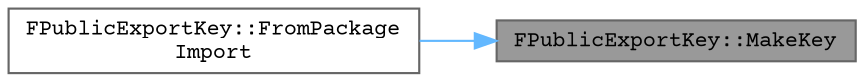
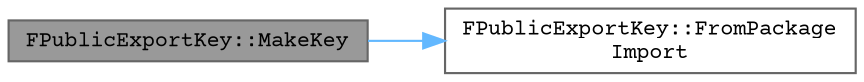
  digraph {
    rankdir=RL
    fontname="Courier Prime"
    node [fontname="Courier Prime" fontsize=10 shape=box style=filled]
    n1 [color=gray40 fillcolor=grey60 fontcolor=black height=0.2 label="FPublicExportKey::MakeKey" width=0.4]
    n2 [color=grey40 fillcolor=white height=0.2 label="FPublicExportKey::FromPackage\lImport" width=0.4]
-   n1 -> n2 [color=steelblue1 dir=back fontname="Courier Prime" fontsize=10 labelfontname=Helvetica labelfontsize=10 style=solid]
+   n2 -> n1 [color=steelblue1 dir=back fontname="Courier Prime" fontsize=10 labelfontname=Helvetica labelfontsize=10 style=solid]
  }
